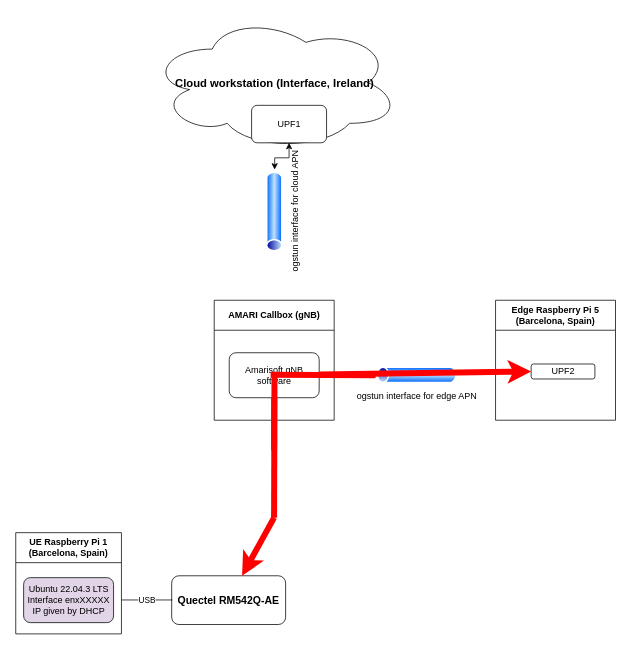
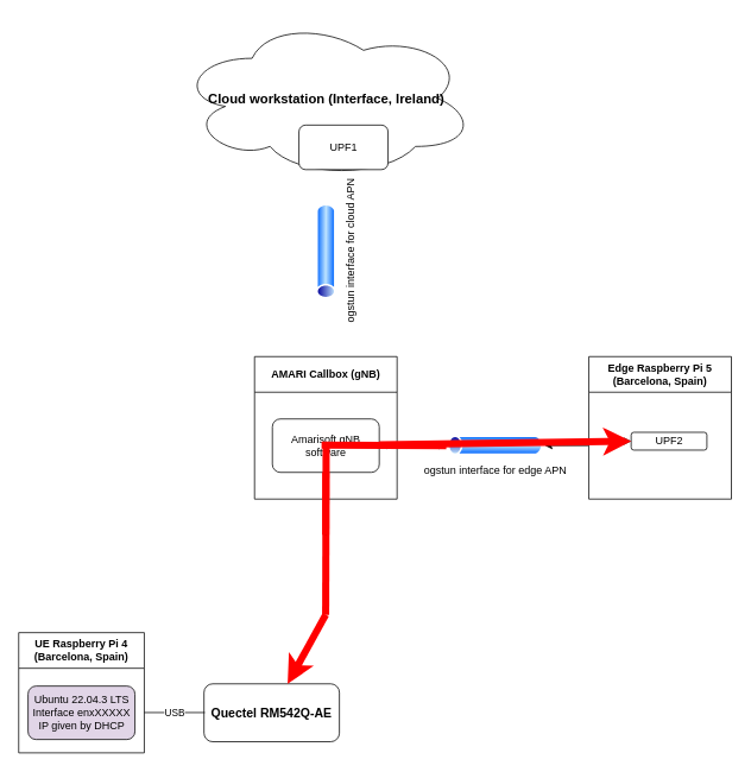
  <mxCell id="0" />
  <mxCell id="1" parent="0" />
  <mxCell id="2" value="&lt;b&gt;&lt;font style=&quot;font-size: 15px;&quot;&gt;Cloud workstation (Interface, Ireland)&lt;/font&gt;&lt;/b&gt;" style="ellipse;shape=cloud;whiteSpace=wrap;html=1;" parent="1" vertex="1"><mxGeometry x="198.68" y="20" width="333.37" height="180" as="geometry" /></mxCell>
  <mxCell id="3" value="AMARI Callbox (gNB)" style="swimlane;whiteSpace=wrap;html=1;startSize=40;" parent="1" vertex="1"><mxGeometry x="284.75" y="400" width="160" height="160" as="geometry" /></mxCell>
  <mxCell id="4" value="Amarisoft gNB software" style="rounded=1;whiteSpace=wrap;html=1;" parent="3" vertex="1"><mxGeometry x="20" y="70" width="120" height="60" as="geometry" /></mxCell>
  <mxCell id="5" value="" style="endArrow=none;html=1;rounded=0;strokeWidth=8;strokeColor=#ff0000;entryX=0.5;entryY=1;entryDx=0;entryDy=0;" parent="3" target="6" edge="1"><mxGeometry width="50" height="50" relative="1" as="geometry"><mxPoint x="80.38" y="100" as="sourcePoint" /><mxPoint x="80.38" y="210" as="targetPoint" /></mxGeometry></mxCell>
  <mxCell id="6" value="" style="shape=image;verticalLabelPosition=bottom;labelBackgroundColor=default;verticalAlign=top;aspect=fixed;imageAspect=0;image=https://ingun.com/media/CMS%20Media/campaigns/5G/campaign-5G-icon-antenne_M-min.png;clipPath=inset(23.78% 31% 24.67% 31.33%);" parent="1" vertex="1"><mxGeometry x="320.75" y="600" width="87.67" height="90" as="geometry" /></mxCell>
  <mxCell id="7" value="" style="endArrow=none;html=1;rounded=0;entryX=0.5;entryY=1;entryDx=0;entryDy=0;" parent="1" target="3" edge="1"><mxGeometry width="50" height="50" relative="1" as="geometry"><mxPoint x="364.75" y="600" as="sourcePoint" /><mxPoint x="390.75" y="580" as="targetPoint" /></mxGeometry></mxCell>
- <mxCell id="8" value="UE Raspberry Pi 1&lt;div&gt;(Barcelona, Spain)&lt;/div&gt;" style="swimlane;whiteSpace=wrap;html=1;startSize=40;" parent="1" vertex="1"><mxGeometry y="710" width="141" height="135" as="geometry" x="20" /></mxCell>
+ <mxCell id="8" value="UE Raspberry Pi 4&lt;div&gt;(Barcelona, Spain)&lt;/div&gt;" style="swimlane;whiteSpace=wrap;html=1;startSize=40;" parent="1" vertex="1"><mxGeometry y="710" width="141" height="135" as="geometry" x="20" /></mxCell>
  <mxCell id="9" value="Ubuntu 22.04.3 LTS&lt;div&gt;Interface enxXXXXX&lt;/div&gt;&lt;div&gt;IP given by DHCP&lt;/div&gt;" style="rounded=1;whiteSpace=wrap;html=1;fillColor=#e1d5e7;" parent="8" vertex="1"><mxGeometry x="10.5" y="60" width="120" height="60" as="geometry" /></mxCell>
  <mxCell id="10" value="&lt;span style=&quot;font-weight: 700;&quot;&gt;&lt;font style=&quot;font-size: 14px;&quot;&gt;Quectel RM542Q-AE&lt;/font&gt;&lt;/span&gt;" style="rounded=1;whiteSpace=wrap;html=1;" parent="1" vertex="1"><mxGeometry x="228" y="767.5" width="152" height="65" as="geometry" /></mxCell>
  <mxCell id="11" style="edgeStyle=orthogonalEdgeStyle;rounded=0;orthogonalLoop=1;jettySize=auto;html=1;entryX=0;entryY=0.5;entryDx=0;entryDy=0;endArrow=none;endFill=0;" parent="1" edge="1"><mxGeometry relative="1" as="geometry"><mxPoint x="161" y="799.75" as="sourcePoint" /><mxPoint x="229" y="799.75" as="targetPoint" /></mxGeometry></mxCell>
  <mxCell id="12" value="USB" style="edgeLabel;html=1;align=center;verticalAlign=middle;resizable=0;points=[];" parent="11" vertex="1" connectable="0"><mxGeometry x="-0.062" relative="1" as="geometry"><mxPoint x="1" as="offset" /></mxGeometry></mxCell>
  <mxCell id="13" value="Edge Raspberry Pi 5&lt;div&gt;(Barcelona, Spain)&lt;/div&gt;" style="swimlane;whiteSpace=wrap;html=1;startSize=40;" parent="1" vertex="1"><mxGeometry x="660" y="400" width="160" height="160" as="geometry" /></mxCell>
  <mxCell id="14" value="UPF2" style="rounded=1;whiteSpace=wrap;html=1;" parent="13" vertex="1"><mxGeometry x="47.5" y="85" width="85" height="20" as="geometry" /></mxCell>
- <mxCell id="15" style="edgeStyle=orthogonalEdgeStyle;rounded=0;orthogonalLoop=1;jettySize=auto;html=1;entryX=1;entryY=0.5;entryDx=0;entryDy=0;startArrow=classic;startFill=1;" parent="1" source="16" target="17" edge="1"><mxGeometry relative="1" as="geometry" /></mxCell>
  <mxCell id="16" value="UPF1" style="rounded=1;whiteSpace=wrap;html=1;" parent="1" vertex="1"><mxGeometry x="334.58" y="140" width="100" height="50" as="geometry" /></mxCell>
  <mxCell id="17" value="ogstun interface for cloud APN" style="image;aspect=fixed;perimeter=ellipsePerimeter;html=1;align=center;shadow=0;dashed=0;spacingTop=3;image=img/lib/active_directory/tunnel.svg;rotation=-90;" parent="1" vertex="1"><mxGeometry x="310" y="270" width="110.74" height="22.14" as="geometry" /></mxCell>
  <mxCell id="18" style="edgeStyle=orthogonalEdgeStyle;rounded=0;orthogonalLoop=1;jettySize=auto;html=1;startArrow=classic;startFill=1;" parent="1" source="20" target="4" edge="1"><mxGeometry relative="1" as="geometry" /></mxCell>
+ <mxCell id="19" style="edgeStyle=orthogonalEdgeStyle;rounded=0;orthogonalLoop=1;jettySize=auto;html=1;entryX=0;entryY=0.5;entryDx=0;entryDy=0;startArrow=classic;startFill=1;" parent="1" source="20" target="14" edge="1"><mxGeometry relative="1" as="geometry" /></mxCell>
  <mxCell id="20" value="ogstun interface for edge APN" style="image;aspect=fixed;perimeter=ellipsePerimeter;html=1;align=center;shadow=0;dashed=0;spacingTop=3;image=img/lib/active_directory/tunnel.svg;rotation=0;" parent="1" vertex="1"><mxGeometry x="500" y="488.93" width="110.74" height="22.14" as="geometry" /></mxCell>
  <mxCell id="21" value="" style="endArrow=classic;html=1;rounded=0;strokeWidth=8;strokeColor=#ff0000;entryX=0;entryY=0.5;entryDx=0;entryDy=0;endFill=1;" parent="1" source="4" target="14" edge="1"><mxGeometry width="50" height="50" relative="1" as="geometry"><mxPoint x="220" y="510" as="sourcePoint" /><mxPoint x="290" y="250" as="targetPoint" /></mxGeometry></mxCell>
  <mxCell id="22" value="" style="endArrow=none;html=1;rounded=0;strokeWidth=8;strokeColor=#ff0000;entryX=0.5;entryY=1;entryDx=0;entryDy=0;startArrow=classic;startFill=1;" parent="1" source="10" target="6" edge="1"><mxGeometry width="50" height="50" relative="1" as="geometry"><mxPoint x="320" y="1000" as="sourcePoint" /><mxPoint x="444.75" y="670" as="targetPoint" /></mxGeometry></mxCell>
  <mxCell id="23" value="" style="endArrow=none;html=1;rounded=0;strokeWidth=8;strokeColor=#ff0000;" parent="1" edge="1"><mxGeometry width="50" height="50" relative="1" as="geometry"><mxPoint x="360" y="499.5" as="sourcePoint" /><mxPoint x="500" y="500" as="targetPoint" /></mxGeometry></mxCell>
  <mxCell id="24" value="" style="endArrow=none;html=1;rounded=0;strokeWidth=8;strokeColor=#ff0000;" parent="1" source="4" target="6" edge="1"><mxGeometry width="50" height="50" relative="1" as="geometry"><mxPoint x="445" y="520" as="sourcePoint" /><mxPoint x="728" y="520" as="targetPoint" /></mxGeometry></mxCell>
  <mxCell id="25" value="" style="shape=image;verticalLabelPosition=bottom;labelBackgroundColor=default;verticalAlign=top;aspect=fixed;imageAspect=0;image=https://icons.veryicon.com/png/o/miscellaneous/medium-thin-linear-icon/signal-28.png;rotation=15;" parent="1" vertex="1"><mxGeometry x="299" y="700" width="60" height="60" as="geometry" /></mxCell>
